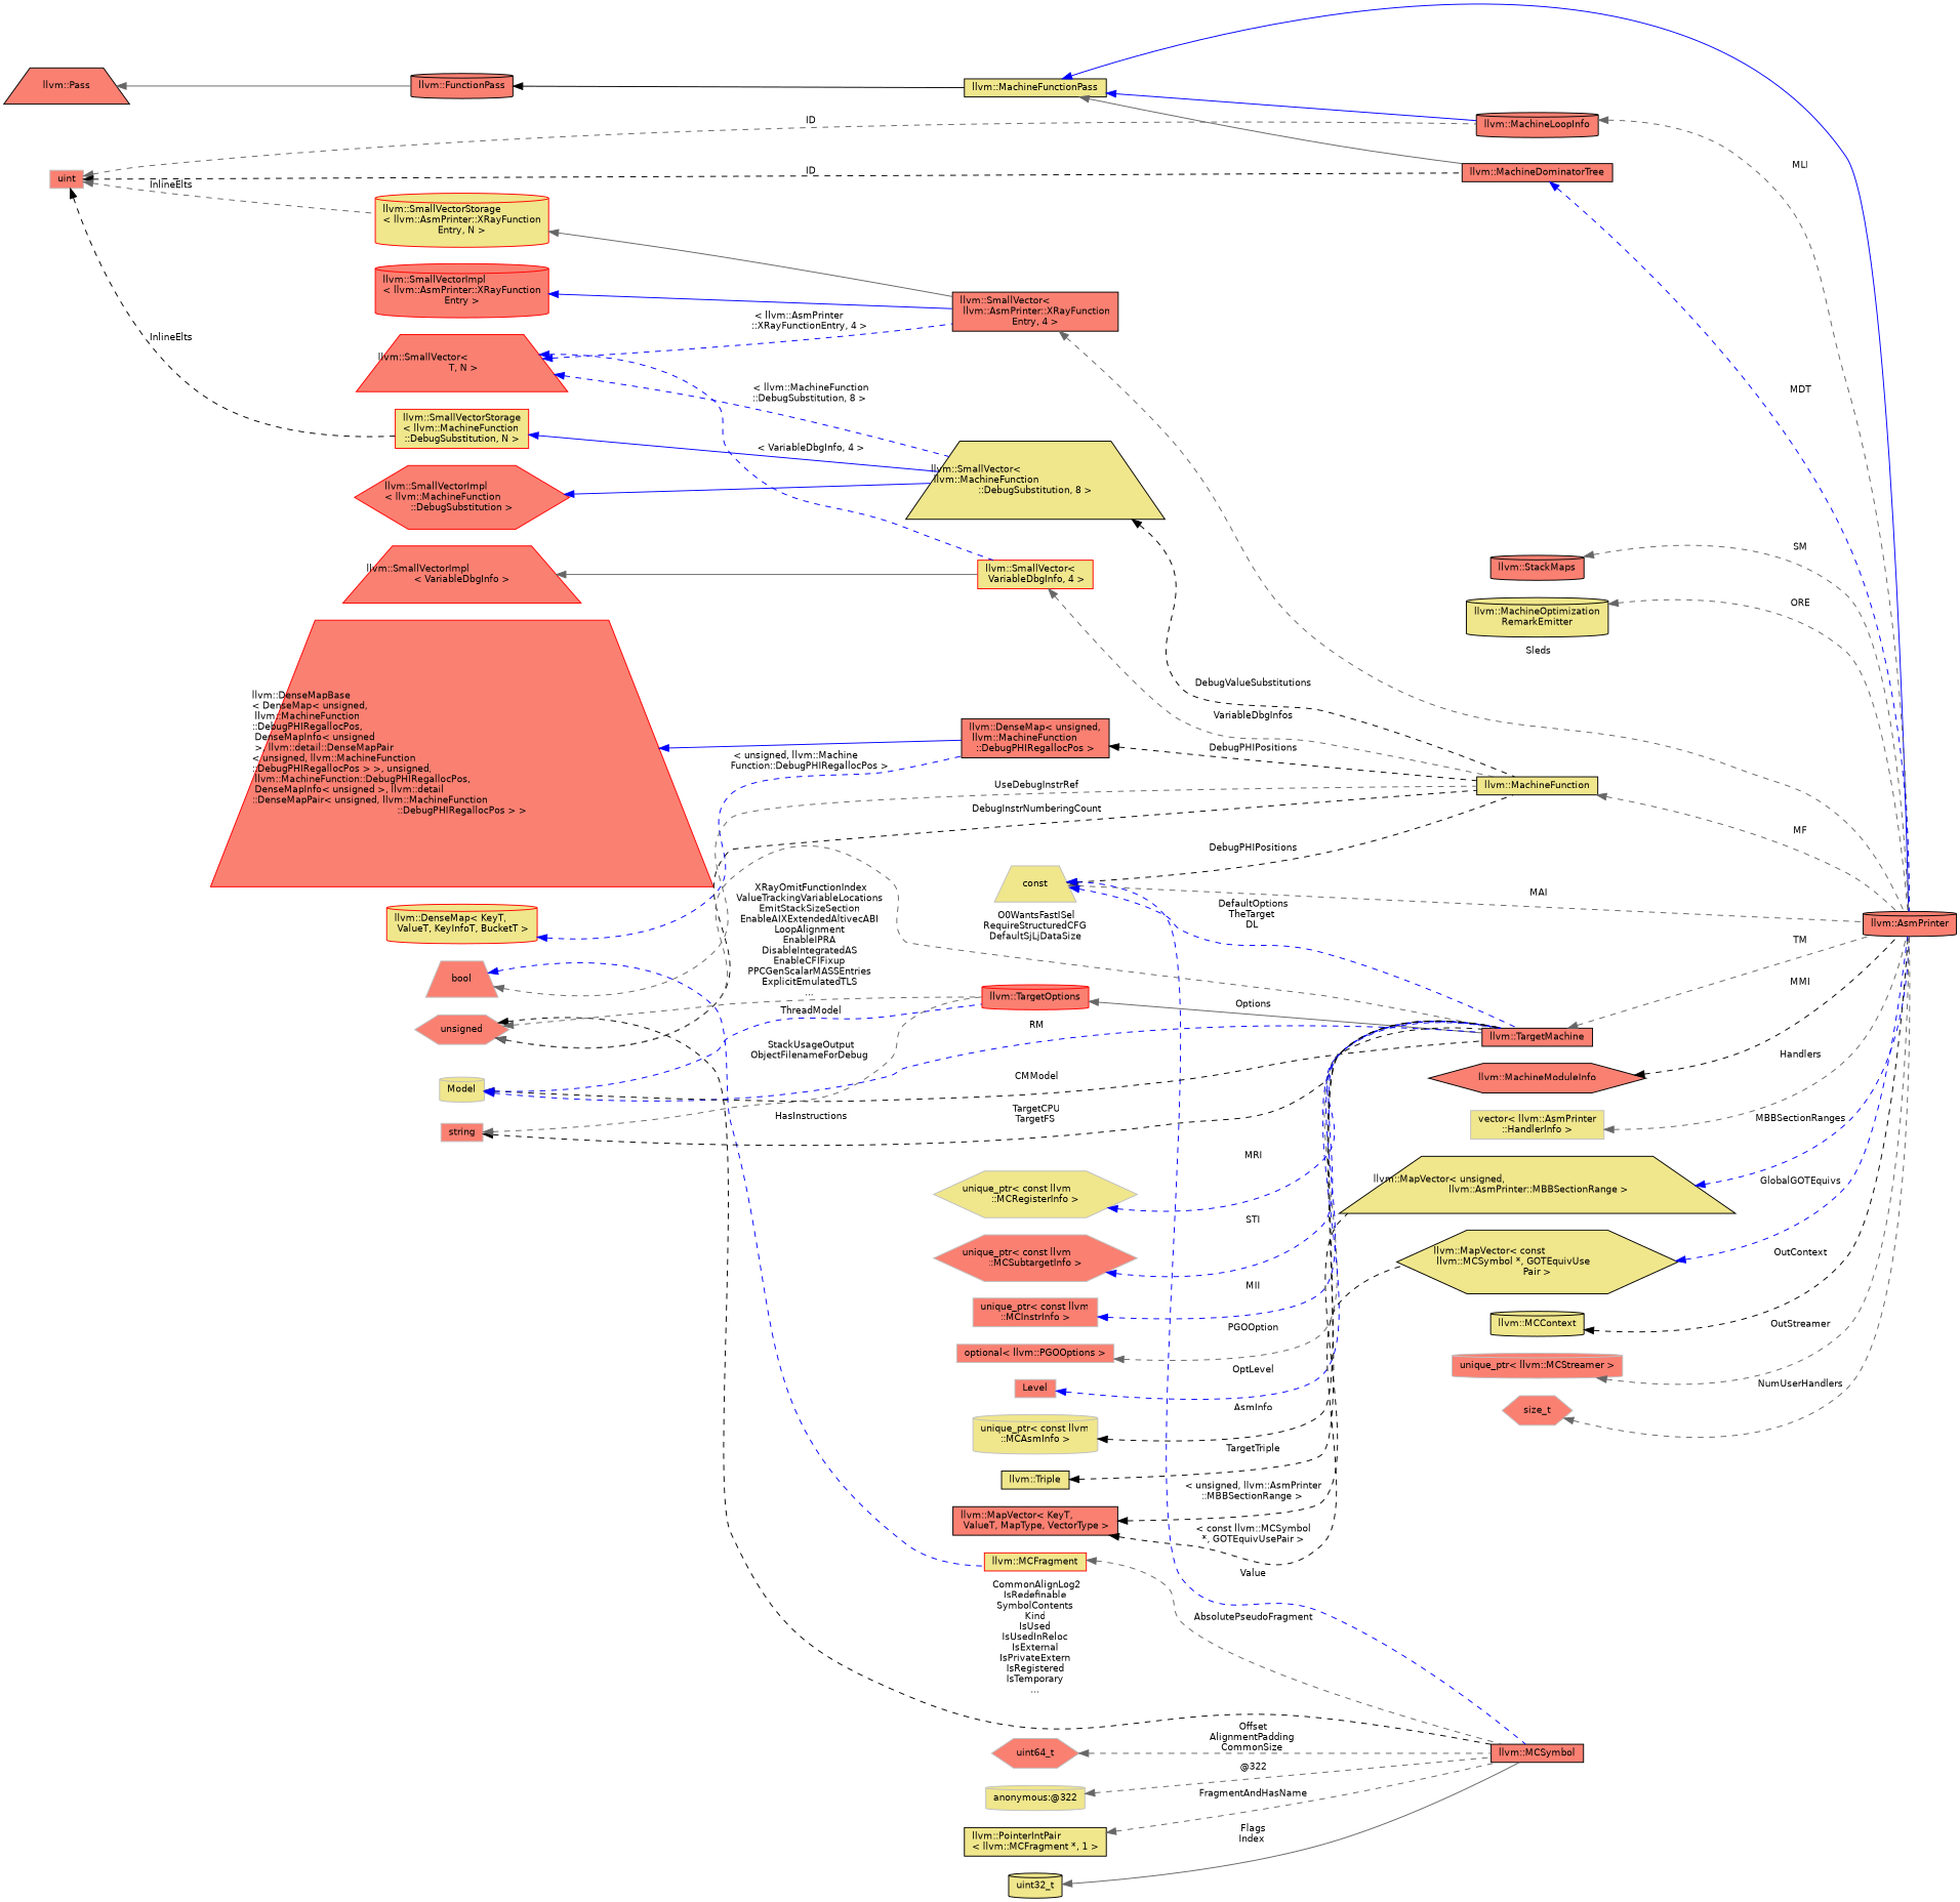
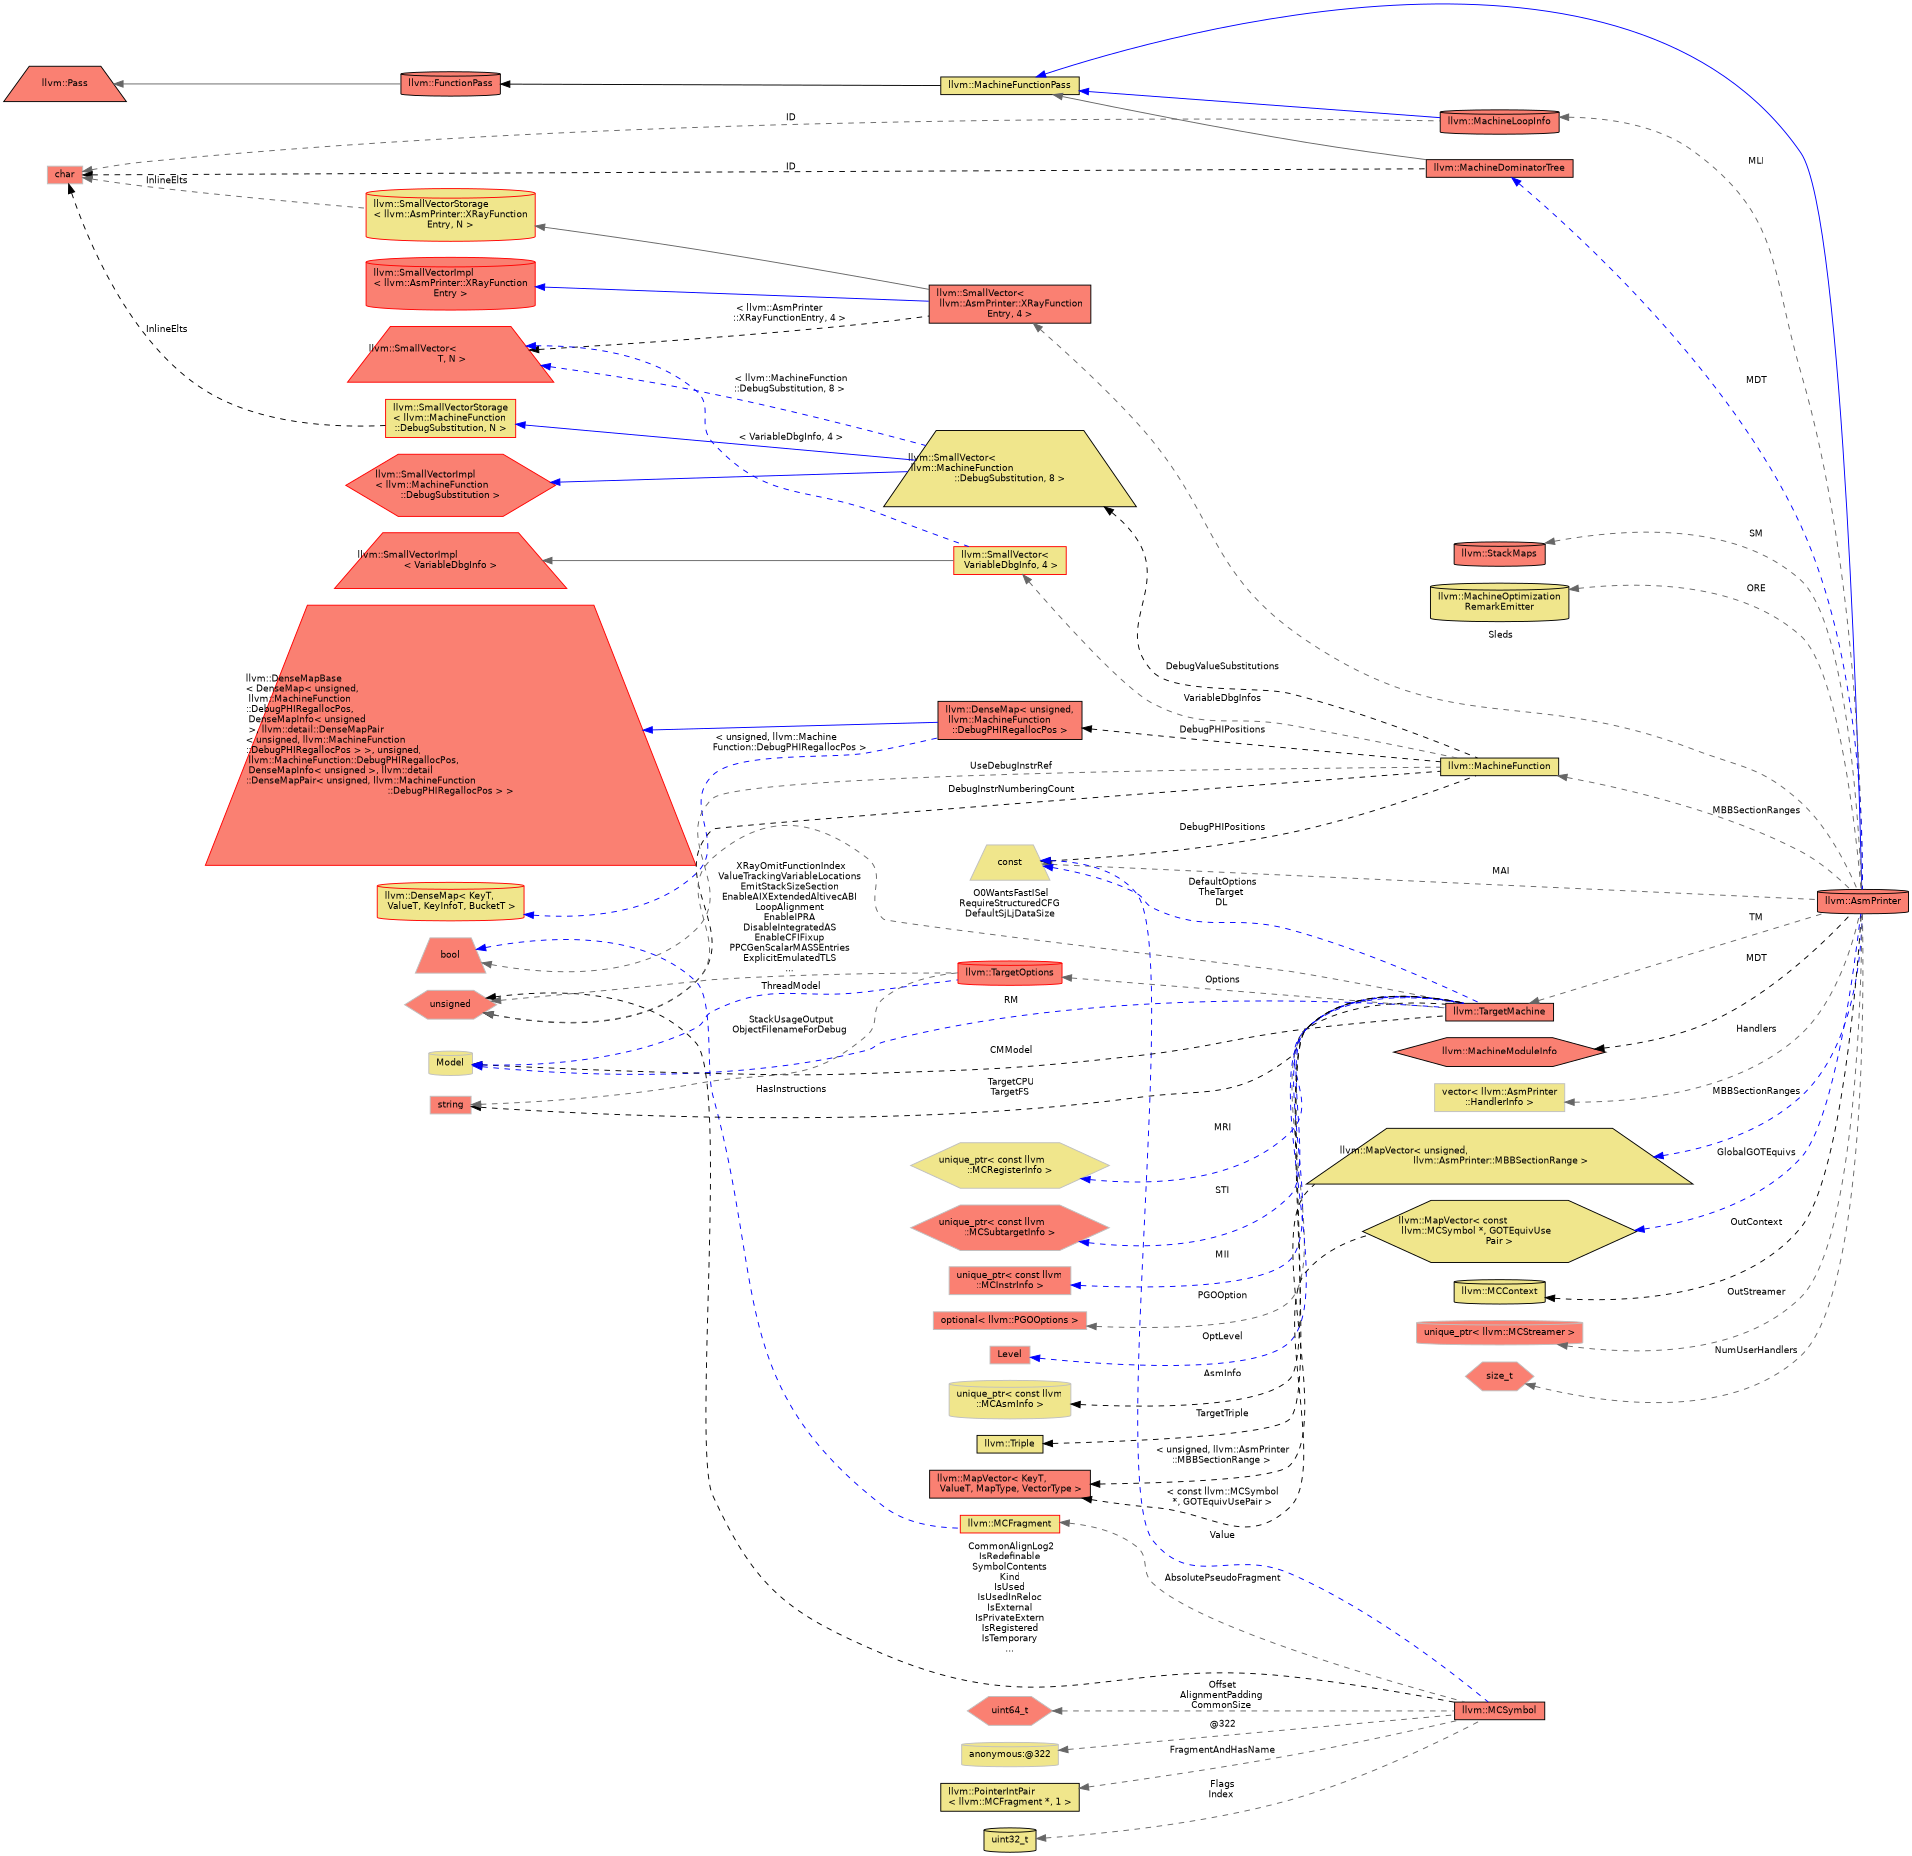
  digraph {
    rankdir=LR
    node [color=black fillcolor=salmon fontname=Helvetica fontsize=10 shape=box style=filled]
    edge [color=gray40 dir=back fontname=Helvetica fontsize=10 labelfontname=Helvetica labelfontsize=10 style=dashed]
    n1 [fontcolor=black height=0.2 label="llvm::AsmPrinter" shape=cylinder width=0.4]
    n2 [fillcolor=khaki height=0.2 label="llvm::MachineFunctionPass" width=0.4]
    n3 [height=0.2 label="llvm::MachineLoopInfo" shape=cylinder width=0.4]
    n4 [height=0.2 label="llvm::MachineDominatorTree" width=0.4]
    n5 [height=0.2 label="llvm::FunctionPass" shape=cylinder width=0.4]
    n6 [height=0.2 label="llvm::Pass" shape=trapezium width=0.4]
    n7 [height=0.2 label="llvm::StackMaps" shape=cylinder width=0.4]
    n8 [fillcolor=khaki height=0.2 label="llvm::MachineOptimization\lRemarkEmitter" shape=cylinder width=0.4]
-   n9 [color=grey75 height=0.2 label=uint width=0.4]
+   n9 [color=grey75 height=0.2 label=char width=0.4]
    n10 [color=red fillcolor=khaki height=0.2 label="llvm::SmallVectorStorage\l\< llvm::MachineFunction\l::DebugSubstitution, N \>" width=0.4]
    n11 [color=red fillcolor=khaki height=0.2 label="llvm::SmallVectorStorage\l\< llvm::AsmPrinter::XRayFunction\lEntry, N \>" shape=cylinder width=0.4]
    n12 [fillcolor=khaki height=0.2 label="llvm::SmallVector\<\l llvm::MachineFunction\l::DebugSubstitution, 8 \>" shape=trapezium width=0.4]
    n13 [height=0.2 label="llvm::SmallVector\<\l llvm::AsmPrinter::XRayFunction\lEntry, 4 \>" width=0.4]
    n14 [fillcolor=khaki height=0.2 label="llvm::MachineFunction" width=0.4]
    n15 [color=red height=0.2 label="llvm::SmallVectorImpl\l\< llvm::MachineFunction\l::DebugSubstitution \>" shape=hexagon width=0.4]
    n16 [color=red height=0.2 label="llvm::SmallVector\<\l T, N \>" shape=trapezium width=0.4]
    n17 [color=red fillcolor=khaki height=0.2 label="llvm::SmallVector\<\l VariableDbgInfo, 4 \>" width=0.4]
    n18 [height=0.2 label="llvm::DenseMap\< unsigned,\l llvm::MachineFunction\l::DebugPHIRegallocPos \>" width=0.4]
    n19 [color=red height=0.2 label="llvm::DenseMapBase\l\< DenseMap\< unsigned,\l llvm::MachineFunction\l::DebugPHIRegallocPos,\l DenseMapInfo\< unsigned\l \>, llvm::detail::DenseMapPair\l\< unsigned, llvm::MachineFunction\l::DebugPHIRegallocPos \> \>, unsigned,\l llvm::MachineFunction::DebugPHIRegallocPos,\l DenseMapInfo\< unsigned \>, llvm::detail\l::DenseMapPair\< unsigned, llvm::MachineFunction\l::DebugPHIRegallocPos \> \>" shape=trapezium width=0.4]
    n20 [color=red fillcolor=khaki height=0.2 label="llvm::DenseMap\< KeyT,\l ValueT, KeyInfoT, BucketT \>" shape=cylinder width=0.4]
    n21 [color=grey75 height=0.2 label=bool shape=trapezium width=0.4]
    n22 [color=red fillcolor=khaki height=0.2 label="llvm::MCFragment" width=0.4]
    n23 [height=0.2 label="llvm::MCSymbol" width=0.4]
    n24 [color=grey75 fillcolor=khaki height=0.2 label=const shape=trapezium width=0.4]
    n25 [height=0.2 label="llvm::TargetMachine" width=0.4]
    n26 [color=grey75 height=0.2 label=unsigned shape=hexagon width=0.4]
    n27 [color=red height=0.2 label="llvm::TargetOptions" shape=cylinder width=0.4]
    n28 [color=red height=0.2 label="llvm::SmallVectorImpl\l\< VariableDbgInfo \>" shape=trapezium width=0.4]
    n29 [height=0.2 label="llvm::MachineModuleInfo" shape=hexagon width=0.4]
    n30 [color=grey75 fillcolor=khaki height=0.2 label=Model shape=cylinder width=0.4]
    n31 [color=grey75 height=0.2 label=string width=0.4]
    n32 [color=grey75 fillcolor=khaki height=0.2 label="unique_ptr\< const llvm\l::MCRegisterInfo \>" shape=hexagon width=0.4]
    n33 [color=grey75 height=0.2 label="unique_ptr\< const llvm\l::MCSubtargetInfo \>" shape=hexagon width=0.4]
    n34 [color=grey75 height=0.2 label="unique_ptr\< const llvm\l::MCInstrInfo \>" width=0.4]
    n35 [color=grey75 height=0.2 label="optional\< llvm::PGOOptions \>" width=0.4]
    n36 [color=grey75 height=0.2 label=Level width=0.4]
    n37 [color=grey75 fillcolor=khaki height=0.2 label="unique_ptr\< const llvm\l::MCAsmInfo \>" shape=cylinder width=0.4]
    n38 [fillcolor=khaki height=0.2 label="llvm::Triple" width=0.4]
    n39 [color=red height=0.2 label="llvm::SmallVectorImpl\l\< llvm::AsmPrinter::XRayFunction\lEntry \>" shape=cylinder width=0.4]
    n40 [color=grey75 fillcolor=khaki height=0.2 label="vector\< llvm::AsmPrinter\l::HandlerInfo \>" width=0.4]
    n41 [fillcolor=khaki height=0.2 label="llvm::MapVector\< unsigned,\l llvm::AsmPrinter::MBBSectionRange \>" shape=trapezium width=0.4]
    n42 [height=0.2 label="llvm::MapVector\< KeyT,\l ValueT, MapType, VectorType \>" width=0.4]
    n43 [fillcolor=khaki height=0.2 label="llvm::MapVector\< const\l llvm::MCSymbol *, GOTEquivUse\lPair \>" shape=hexagon width=0.4]
    n44 [color=grey75 height=0.2 label=uint64_t shape=hexagon width=0.4]
    n45 [color=grey75 fillcolor=khaki height=0.2 label="anonymous:@322" shape=cylinder width=0.4]
    n46 [fillcolor=khaki height=0.2 label="llvm::PointerIntPair\l\< llvm::MCFragment *, 1 \>" width=0.4]
    n47 [fillcolor=khaki height=0.2 label=uint32_t shape=cylinder width=0.4]
    n48 [fillcolor=khaki height=0.2 label="llvm::MCContext" shape=cylinder width=0.4]
    n49 [color=grey75 height=0.2 label="unique_ptr\< llvm::MCStreamer \>" shape=cylinder width=0.4]
    n50 [color=grey75 height=0.2 label=size_t shape=hexagon width=0.4]
    n2 -> n1 [color=blue style=solid]
    n2 -> n3 [color=blue style=solid]
    n2 -> n4 [style=solid]
    n3 -> n1 [label=" MLI"]
    n4 -> n1 [color=blue label=" MDT"]
    n5 -> n2 [color=black style=solid]
    n6 -> n5 [style=solid]
    n7 -> n1 [label=" SM"]
    n8 -> n1 [label=" ORE"]
    n9 -> n3 [label=" ID"]
    n9 -> n4 [color=black label=" ID"]
    n9 -> n10 [color=black label=" InlineElts"]
    n9 -> n11 [label=" InlineElts"]
    n10 -> n12 [color=blue style=solid]
    n11 -> n13 [style=solid]
    n12 -> n14 [color=black label=" DebugValueSubstitutions"]
    n13 -> n1 [label=" Sleds"]
-   n14 -> n1 [label=" MF"]
+   n14 -> n1 [label=" MBBSectionRanges"]
    n15 -> n12 [color=blue style=solid]
    n16 -> n12 [color=blue label=" \< llvm::MachineFunction\l::DebugSubstitution, 8 \>"]
-   n16 -> n13 [color=blue label=" \< llvm::AsmPrinter\l::XRayFunctionEntry, 4 \>"]
+   n16 -> n13 [color=black label=" \< llvm::AsmPrinter\l::XRayFunctionEntry, 4 \>"]
    n16 -> n17 [color=blue label=" \< VariableDbgInfo, 4 \>"]
    n17 -> n14 [label=" VariableDbgInfos"]
    n18 -> n14 [color=black label=" DebugPHIPositions"]
    n19 -> n18 [color=blue style=solid]
    n20 -> n18 [color=blue label=" \< unsigned, llvm::Machine\lFunction::DebugPHIRegallocPos \>"]
    n21 -> n14 [label=" UseDebugInstrRef"]
    n21 -> n22 [color=blue label=" HasInstructions"]
    n22 -> n23 [label=" AbsolutePseudoFragment"]
    n24 -> n1 [label=" MAI"]
    n24 -> n14 [color=black label=" DebugPHIPositions"]
    n24 -> n23 [color=blue label=" Value"]
    n24 -> n25 [color=blue label=" DefaultOptions\nTheTarget\nDL"]
    n25 -> n1 [label=" TM"]
    n26 -> n14 [color=black label=" DebugInstrNumberingCount"]
    n26 -> n23 [color=black label=" CommonAlignLog2\nIsRedefinable\nSymbolContents\nKind\nIsUsed\nIsUsedInReloc\nIsExternal\nIsPrivateExtern\nIsRegistered\nIsTemporary\n..."]
    n26 -> n25 [label=" O0WantsFastISel\nRequireStructuredCFG\nDefaultSjLjDataSize"]
    n26 -> n27 [label=" XRayOmitFunctionIndex\nValueTrackingVariableLocations\nEmitStackSizeSection\nEnableAIXExtendedAltivecABI\nLoopAlignment\nEnableIPRA\nDisableIntegratedAS\nEnableCFIFixup\nPPCGenScalarMASSEntries\nExplicitEmulatedTLS\n..."]
-   n27 -> n25 [label=" Options" style=solid]
+   n27 -> n25 [label=" Options"]
    n28 -> n17 [style=solid]
-   n29 -> n1 [color=black label=" MMI"]
+   n29 -> n1 [color=black label=" MDT"]
    n30 -> n25 [color=blue label=" RM"]
    n30 -> n25 [color=black label=" CMModel"]
    n30 -> n27 [color=blue label=" ThreadModel"]
    n31 -> n25 [color=black label=" TargetCPU\nTargetFS"]
    n31 -> n27 [label=" StackUsageOutput\nObjectFilenameForDebug"]
    n32 -> n25 [color=blue label=" MRI"]
    n33 -> n25 [color=blue label=" STI"]
    n34 -> n25 [color=blue label=" MII"]
    n35 -> n25 [label=" PGOOption"]
    n36 -> n25 [color=blue label=" OptLevel"]
    n37 -> n25 [color=black label=" AsmInfo"]
    n38 -> n25 [color=black label=" TargetTriple"]
    n39 -> n13 [color=blue style=solid]
    n40 -> n1 [label=" Handlers"]
    n41 -> n1 [color=blue label=" MBBSectionRanges"]
    n42 -> n41 [color=black label=" \< unsigned, llvm::AsmPrinter\l::MBBSectionRange \>"]
    n42 -> n43 [color=black label=" \< const llvm::MCSymbol\l *, GOTEquivUsePair \>"]
    n43 -> n1 [color=blue label=" GlobalGOTEquivs"]
    n44 -> n23 [label=" Offset\nAlignmentPadding\nCommonSize"]
    n45 -> n23 [label=" @322"]
    n46 -> n23 [label=" FragmentAndHasName"]
-   n47 -> n23 [label=" Flags\nIndex" style=solid]
+   n47 -> n23 [label=" Flags\nIndex"]
    n48 -> n1 [color=black label=" OutContext"]
    n49 -> n1 [label=" OutStreamer"]
    n50 -> n1 [label=" NumUserHandlers"]
  }
